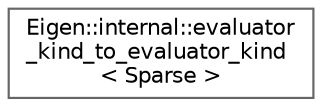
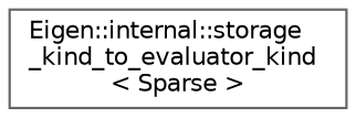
  digraph {
    rankdir=LR
-   n1 [color=grey40 fillcolor=white fontname=Helvetica fontsize=10 height=0.2 label="Eigen::internal::evaluator\l_kind_to_evaluator_kind\l\< Sparse \>" shape=box style=filled width=0.4]
+   n1 [color=grey40 fillcolor=white fontname=Helvetica fontsize=10 height=0.2 label="Eigen::internal::storage\l_kind_to_evaluator_kind\l\< Sparse \>" shape=box style=filled width=0.4]
  }
